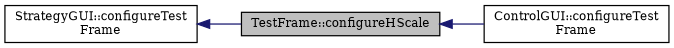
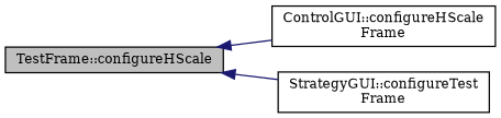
  digraph {
    fontname="DejaVu Serif"
    rankdir=LR
    node [color=black fillcolor=white fontname="DejaVu Serif" fontsize=10 shape=record style=filled]
    edge [color=midnightblue dir=back fontname="DejaVu Serif" fontsize=10 labelfontname=Helvetica labelfontsize=10 style=solid]
    n1 [fillcolor=grey75 fontcolor=black height=0.2 label="TestFrame::configureHScale" width=0.4]
-   n2 [height=0.2 label="ControlGUI::configureTest\lFrame" width=0.4]
+   n2 [height=0.2 label="ControlGUI::configureHScale\lFrame" width=0.4]
    n3 [height=0.2 label="StrategyGUI::configureTest\lFrame" width=0.4]
    n1 -> n2
-   n3 -> n1
+   n1 -> n3
  }
